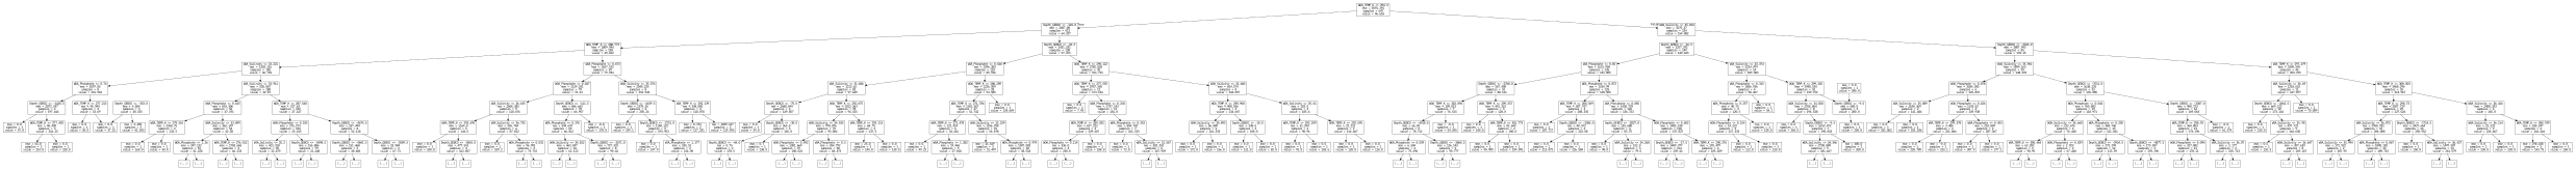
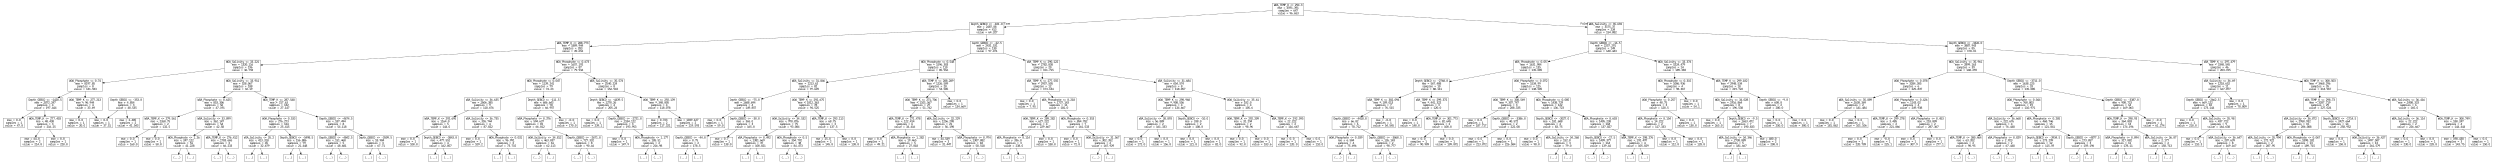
  digraph {
    fontname="IBM Plex Mono"
    node [fontname="IBM Plex Mono" shape=box]
    edge [fontname="IBM Plex Mono"]
    n1 [label="WOA_TEMP_K <= 294.3\nmse = 4591.391\nsamples = 647\nvalue = 96.653"]
    n2 [label="Depth_GEBCO <= -101.0\nmse = 2487.08\nsamples = 413\nvalue = 64.327"]
    n3 [label="WOA_Salinity <= 35.694\nmse = 3175.37\nsamples = 234\nvalue = 154.082"]
    n4 [label="WOA_TEMP_K <= 288.773\nmse = 1809.944\nsamples = 283\nvalue = 49.652"]
    n5 [label="Depth_GEBCO <= -22.5\nmse = 2431.531\nsamples = 130\nvalue = 97.471"]
    n6 [label="Depth_GEBCO <= -16.5\nmse = 2257.291\nsamples = 149\nvalue = 140.443"]
    n7 [label="Depth_GEBCO <= -3326.0\nmse = 3887.943\nsamples = 85\nvalue = 178.15"]
    n8 [label="WOA_Salinity <= 33.221\nmse = 1320.116\nsamples = 196\nvalue = 36.794"]
    n9 [label="WOA_Phosphate <= 0.673\nmse = 1657.192\nsamples = 87\nvalue = 79.934"]
    n10 [label="WOA_Phosphate <= 0.548\nmse = 1596.383\nsamples = 110\nvalue = 85.916"]
    n11 [label="WOA_TEMP_K <= 290.122\nmse = 2782.838\nsamples = 20\nvalue = 151.715"]
    n12 [label="WOA_Phosphate <= 0.74\nmse = 8197.85\nsamples = 8\nvalue = 131.943"]
    n13 [label="WOA_Salinity <= 33.911\nmse = 528.067\nsamples = 188\nvalue = 32.19"]
    n14 [label="WOA_Phosphate <= 0.047\nmse = 1139.241\nsamples = 79\nvalue = 74.23"]
    n15 [label="WOA_Salinity <= 35.574\nmse = 2540.224\nsamples = 8\nvalue = 152.943"]
    n16 [label="Depth_GEBCO <= -1420.5\nmse = 2872.247\nsamples = 4\nvalue = 197.444"]
    n17 [label="WOA_TEMP_K <= 277.213\nmse = 96.944\nsamples = 4\nvalue = 33.69"]
    n18 [label="WOA_Phosphate <= 0.625\nmse = 853.306\nsamples = 56\nvalue = 47.191"]
    n19 [label="WOA_TEMP_K <= 287.548\nmse = 317.63\nsamples = 132\nvalue = 27.147"]
    n20 [label="mse = 0.0\nsamples = 1\nvalue = 47.0"]
    n21 [label="WOA_TEMP_K <= 277.403\nmse = 48.438\nsamples = 3\nvalue = 216.25"]
    n22 [label="mse = 0.0\nsamples = 1\nvalue = 20.0"]
    n23 [label="mse = 0.0\nsamples = 1\nvalue = 37.51"]
    n24 [label="mse = 64.0\nsamples = 2\nvalue = 214.0"]
    n25 [label="mse = 0.0\nsamples = 1\nvalue = 220.0"]
    n26 [label="Depth_GEBCO <= -353.0\nmse = 4.854\nsamples = 3\nvalue = 40.535"]
    n27 [label="mse = 2.405\nsamples = 2\nvalue = 41.543"]
    n28 [label="WOA_TEMP_K <= 279.561\nmse = 2268.75\nsamples = 2\nvalue = 132.5"]
    n29 [label="WOA_Salinity <= 33.899\nmse = 362.147\nsamples = 54\nvalue = 42.58"]
    n30 [label="WOA_Phosphate <= 0.533\nmse = 276.273\nsamples = 124\nvalue = 25.415"]
    n31 [label="Depth_GEBCO <= -4674.5\nmse = 187.494\nsamples = 8\nvalue = 54.118"]
    n32 [label="mse = 0.0\nsamples = 1\nvalue = 160.0"]
    n33 [label="mse = 0.0\nsamples = 1\nvalue = 50.0"]
    n34 [label="WOA_Phosphate <= 1.26\nmse = 247.122\nsamples = 51\nvalue = 41.228"]
    n35 [label="WOA_TEMP_K <= 276.412\nmse = 1783.665\nsamples = 3\nvalue = 66.233"]
    n36 [label="(...)"]
    n37 [label="(...)"]
    n38 [label="(...)"]
    n39 [label="(...)"]
    n40 [label="WOA_Salinity <= 35.2\nmse = 413.318\nsamples = 45\nvalue = 32.679"]
    n41 [label="Depth_GEBCO <= -5498.5\nmse = 156.886\nsamples = 79\nvalue = 21.448"]
    n42 [label="Depth_GEBCO <= -4842.5\nmse = 151.468\nsamples = 5\nvalue = 48.681"]
    n43 [label="Depth_GEBCO <= -3509.5\nmse = 18.904\nsamples = 3\nvalue = 67.71"]
    n44 [label="(...)"]
    n45 [label="(...)"]
    n46 [label="(...)"]
    n47 [label="(...)"]
    n48 [label="(...)"]
    n49 [label="(...)"]
    n50 [label="(...)"]
    n51 [label="(...)"]
    n52 [label="WOA_Salinity <= 36.635\nmse = 1606.385\nsamples = 9\nvalue = 118.676"]
    n53 [label="Depth_GEBCO <= -111.5\nmse = 686.643\nsamples = 70\nvalue = 66.957"]
    n54 [label="Depth_GEBCO <= -4439.5\nmse = 1270.26\nsamples = 4\nvalue = 205.24"]
    n55 [label="WOA_TEMP_K <= 292.139\nmse = 348.005\nsamples = 4\nvalue = 118.078"]
    n56 [label="WOA_TEMP_K <= 292.695\nmse = 1164.0\nsamples = 5\nvalue = 144.0"]
    n57 [label="WOA_Salinity <= 36.735\nmse = 355.744\nsamples = 4\nvalue = 87.022"]
    n58 [label="WOA_Phosphate <= 0.376\nmse = 594.637\nsamples = 69\nvalue = 66.012"]
    n59 [label="mse = -0.0\nsamples = 1\nvalue = 170.0"]
    n60 [label="mse = 0.0\nsamples = 1\nvalue = 100.0"]
    n61 [label="Depth_GEBCO <= -3843.0\nmse = 477.551\nsamples = 4\nvalue = 162.857"]
    n62 [label="mse = 0.0\nsamples = 1\nvalue = 109.2"]
    n63 [label="WOA_Phosphate <= 0.031\nmse = 96.991\nsamples = 3\nvalue = 73.715"]
    n64 [label="(...)"]
    n65 [label="(...)"]
    n66 [label="(...)"]
    n67 [label="(...)"]
    n68 [label="WOA_Salinity <= 34.812\nmse = 463.037\nsamples = 61\nvalue = 62.113"]
    n69 [label="Depth_GEBCO <= -2671.0\nmse = 727.332\nsamples = 8\nvalue = 90.44"]
    n70 [label="(...)"]
    n71 [label="(...)"]
    n72 [label="(...)"]
    n73 [label="(...)"]
    n74 [label="mse = 0.0\nsamples = 1\nvalue = 239.1"]
    n75 [label="Depth_GEBCO <= -2721.0\nmse = 1184.122\nsamples = 3\nvalue = 193.953"]
    n76 [label="mse = 0.723\nsamples = 2\nvalue = 117.321"]
    n77 [label="mse = 1039.127\nsamples = 2\nvalue = 119.593"]
    n78 [label="mse = 0.0\nsamples = 1\nvalue = 147.9"]
    n79 [label="WOA_Phosphate <= 1.177\nmse = 185.51\nsamples = 2\nvalue = 216.98"]
    n80 [label="(...)"]
    n81 [label="(...)"]
    n82 [label="WOA_Salinity <= 31.846\nmse = 1213.62\nsamples = 82\nvalue = 97.649"]
    n83 [label="WOA_TEMP_K <= 288.289\nmse = 1226.509\nsamples = 28\nvalue = 53.585"]
    n84 [label="WOA_TEMP_K <= 277.555\nmse = 2957.505\nsamples = 12\nvalue = 173.134"]
    n85 [label="WOA_Salinity <= 31.684\nmse = 654.574\nsamples = 8\nvalue = 118.057"]
    n86 [label="Depth_GEBCO <= -75.0\nmse = 1688.694\nsamples = 4\nvalue = 149.857"]
    n87 [label="WOA_TEMP_K <= 292.675\nmse = 1012.363\nsamples = 78\nvalue = 94.525"]
    n88 [label="WOA_TEMP_K <= 271.706\nmse = 1101.567\nsamples = 27\nvalue = 51.742"]
    n89 [label="mse = 0.0\nsamples = 1\nvalue = 134.669"]
    n90 [label="mse = 0.0\nsamples = 1\nvalue = 59.0"]
    n91 [label="Depth_GEBCO <= -30.0\nmse = 365.0\nsamples = 3\nvalue = 165.0"]
    n92 [label="WOA_Salinity <= 34.532\nmse = 978.076\nsamples = 75\nvalue = 93.004"]
    n93 [label="WOA_TEMP_K <= 293.113\nmse = 68.75\nsamples = 3\nvalue = 137.5"]
    n94 [label="Depth_GEBCO <= -44.0\nmse = 0.75\nsamples = 2\nvalue = 178.5"]
    n95 [label="mse = 0.7\nsamples = 1\nvalue = 138.0"]
    n96 [label="(...)"]
    n97 [label="(...)"]
    n98 [label="WOA_Phosphate <= 0.492\nmse = 1381.669\nsamples = 37\nvalue = 100.021"]
    n99 [label="WOA_Phosphate <= 0.5\nmse = 354.792\nsamples = 38\nvalue = 84.473"]
    n100 [label="mse = 25.0\nsamples = 2\nvalue = 145.0"]
    n101 [label="mse = 0.0\nsamples = 1\nvalue = 130.0"]
    n102 [label="(...)"]
    n103 [label="(...)"]
    n104 [label="(...)"]
    n105 [label="(...)"]
    n106 [label="WOA_TEMP_K <= 271.478\nmse = 122.414\nsamples = 6\nvalue = 34.416"]
    n107 [label="WOA_Salinity <= 32.229\nmse = 1256.298\nsamples = 21\nvalue = 56.198"]
    n108 [label="mse = 0.0\nsamples = 1\nvalue = 49.21"]
    n109 [label="WOA_Phosphate <= 1.282\nmse = 19.465\nsamples = 5\nvalue = 27.018"]
    n110 [label="mse = 44.549\nsamples = 3\nvalue = 31.447"]
    n111 [label="WOA_Phosphate <= 0.974\nmse = 1307.082\nsamples = 18\nvalue = 58.518"]
    n112 [label="(...)"]
    n113 [label="(...)"]
    n114 [label="(...)"]
    n115 [label="(...)"]
    n116 [label="mse = 0.0\nsamples = 1\nvalue = 7.95"]
    n117 [label="WOA_Phosphate <= 0.218\nmse = 1737.143\nsamples = 11\nvalue = 181.0"]
    n118 [label="WOA_TEMP_K <= 290.968\nmse = 908.556\nsamples = 4\nvalue = 134.667"]
    n119 [label="WOA_Salinity <= 35.61\nmse = 102.0\nsamples = 4\nvalue = 105.6"]
    n120 [label="WOA_TEMP_K <= 289.282\nmse = 627.222\nsamples = 4\nvalue = 229.667"]
    n121 [label="WOA_Phosphate <= 0.353\nmse = 854.782\nsamples = 7\nvalue = 161.533"]
    n122 [label="WOA_Phosphate <= 0.114\nmse = 336.0\nsamples = 3\nvalue = 238.0"]
    n123 [label="mse = 0.0\nsamples = 1\nvalue = 188.0"]
    n124 [label="mse = 0.0\nsamples = 1\nvalue = 72.0"]
    n125 [label="WOA_Salinity <= 31.567\nmse = 302.352\nsamples = 6\nvalue = 167.929"]
    n126 [label="(...)"]
    n127 [label="(...)"]
    n128 [label="(...)"]
    n129 [label="(...)"]
    n130 [label="WOA_Salinity <= 30.893\nmse = 56.889\nsamples = 2\nvalue = 161.333"]
    n131 [label="Depth_GEBCO <= -10.0\nmse = 338.0\nsamples = 2\nvalue = 108.0"]
    n132 [label="WOA_TEMP_K <= 292.209\nmse = 32.294\nsamples = 2\nvalue = 98.96"]
    n133 [label="WOA_TEMP_K <= 292.595\nmse = 22.222\nsamples = 2\nvalue = 116.667"]
    n134 [label="mse = 0.0\nsamples = 1\nvalue = 172.0"]
    n135 [label="mse = 0.0\nsamples = 1\nvalue = 156.0"]
    n136 [label="mse = 0.0\nsamples = 1\nvalue = 121.0"]
    n137 [label="mse = 0.0\nsamples = 1\nvalue = 82.0"]
    n138 [label="mse = 0.0\nsamples = 1\nvalue = 92.0"]
    n139 [label="mse = 0.0\nsamples = 1\nvalue = 103.6"]
    n140 [label="mse = 0.0\nsamples = 1\nvalue = 120.0"]
    n141 [label="mse = 0.0\nsamples = 1\nvalue = 110.0"]
    n142 [label="WOA_Phosphate <= 0.05\nmse = 1631.904\nsamples = 135\nvalue = 135.005"]
    n143 [label="WOA_Salinity <= 33.374\nmse = 5224.479\nsamples = 14\nvalue = 189.383"]
    n144 [label="WOA_Salinity <= 35.961\nmse = 2899.163\nsamples = 39\nvalue = 148.259"]
    n145 [label="WOA_TEMP_K <= 297.479\nmse = 3340.545\nsamples = 46\nvalue = 203.195"]
    n146 [label="Depth_GEBCO <= -2768.0\nmse = 567.408\nsamples = 10\nvalue = 88.111"]
    n147 [label="WOA_Phosphate <= 0.072\nmse = 1534.99\nsamples = 125\nvalue = 138.505"]
    n148 [label="WOA_Phosphate <= 0.315\nmse = 1006.936\nsamples = 4\nvalue = 98.367"]
    n149 [label="WOA_TEMP_K <= 299.102\nmse = 2948.534\nsamples = 10\nvalue = 219.722"]
    n150 [label="WOA_TEMP_K <= 302.094\nmse = 109.013\nsamples = 7\nvalue = 76.515"]
    n151 [label="WOA_TEMP_K <= 299.372\nmse = 441.322\nsamples = 3\nvalue = 120.0"]
    n152 [label="WOA_TEMP_K <= 300.569\nmse = 307.747\nsamples = 3\nvalue = 208.335"]
    n153 [label="WOA_Phosphate <= 0.085\nmse = 1438.729\nsamples = 122\nvalue = 136.723"]
    n154 [label="Depth_GEBCO <= -4418.0\nmse = 66.82\nsamples = 6\nvalue = 78.712"]
    n155 [label="mse = -0.0\nsamples = 1\nvalue = 54.545"]
    n156 [label="mse = 0.0\nsamples = 1\nvalue = 140.0"]
    n157 [label="WOA_TEMP_K <= 301.773\nmse = 82.645\nsamples = 2\nvalue = 100.0"]
    n158 [label="WOA_Phosphate <= 0.039\nmse = 6.504\nsamples = 4\nvalue = 75.696"]
    n159 [label="Depth_GEBCO <= -3860.5\nmse = 126.143\nsamples = 2\nvalue = 90.777"]
    n160 [label="(...)"]
    n161 [label="(...)"]
    n162 [label="(...)"]
    n163 [label="(...)"]
    n164 [label="mse = 0.0\nsamples = 1\nvalue = 90.909"]
    n165 [label="mse = 0.0\nsamples = 1\nvalue = 109.091"]
    n166 [label="mse = 0.0\nsamples = 1\nvalue = 187.717"]
    n167 [label="Depth_GEBCO <= -3386.0\nmse = 40.572\nsamples = 2\nvalue = 222.08"]
    n168 [label="Depth_GEBCO <= -2027.0\nmse = 181.688\nsamples = 4\nvalue = 83.75"]
    n169 [label="WOA_Phosphate <= 0.603\nmse = 1405.238\nsamples = 118\nvalue = 137.827"]
    n170 [label="mse = 0.0\nsamples = 1\nvalue = 213.072"]
    n171 [label="mse = 0.0\nsamples = 1\nvalue = 226.584"]
    n172 [label="mse = 0.0\nsamples = 1\nvalue = 98.0"]
    n173 [label="WOA_Salinity <= 34.268\nmse = 152.0\nsamples = 3\nvalue = 79.0"]
    n174 [label="Depth_GEBCO <= -17.5\nmse = 1409.377\nsamples = 114\nvalue = 139.44"]
    n175 [label="WOA_TEMP_K <= 298.276\nmse = 192.497\nsamples = 4\nvalue = 105.029"]
    n176 [label="(...)"]
    n177 [label="(...)"]
    n178 [label="(...)"]
    n179 [label="(...)"]
    n180 [label="(...)"]
    n181 [label="(...)"]
    n182 [label="WOA_Phosphate <= 0.257\nmse = 40.75\nsamples = 3\nvalue = 120.5"]
    n183 [label="mse = 0.0\nsamples = 1\nvalue = 54.1"]
    n184 [label="WOA_Salinity <= 34.028\nmse = 1916.864\nsamples = 8\nvalue = 196.538"]
    n185 [label="Depth_GEBCO <= -9.0\nmse = 600.0\nsamples = 2\nvalue = 280.0"]
    n186 [label="WOA_Phosphate <= 0.154\nmse = 14.222\nsamples = 2\nvalue = 117.333"]
    n187 [label="mse = 0.0\nsamples = 1\nvalue = 130.0"]
    n188 [label="mse = 0.0\nsamples = 1\nvalue = 112.0"]
    n189 [label="mse = 0.0\nsamples = 1\nvalue = 120.0"]
    n190 [label="mse = 0.0\nsamples = 1\nvalue = 265.0"]
    n191 [label="Depth_GEBCO <= -9.5\nmse = 1653.472\nsamples = 7\nvalue = 190.833"]
    n192 [label="mse = 0.0\nsamples = 1\nvalue = 250.0"]
    n193 [label="mse = 0.0\nsamples = 1\nvalue = 300.0"]
    n194 [label="WOA_Salinity <= 34.346\nmse = 2738.889\nsamples = 5\nvalue = 181.667"]
    n195 [label="mse = 400.0\nsamples = 2\nvalue = 200.0"]
    n196 [label="(...)"]
    n197 [label="(...)"]
    n198 [label="WOA_Phosphate <= 0.078\nmse = 3284.305\nsamples = 6\nvalue = 225.837"]
    n199 [label="Depth_GEBCO <= -3711.0\nmse = 1638.225\nsamples = 33\nvalue = 135.085"]
    n200 [label="WOA_Salinity <= 36.69\nmse = 1218.652\nsamples = 11\nvalue = 167.077"]
    n201 [label="WOA_TEMP_K <= 300.503\nmse = 3468.296\nsamples = 35\nvalue = 213.967"]
    n202 [label="WOA_Salinity <= 35.889\nmse = 1630.369\nsamples = 2\nvalue = 141.484"]
    n203 [label="WOA_Phosphate <= 0.426\nmse = 1143.02\nsamples = 4\nvalue = 249.938"]
    n204 [label="WOA_Phosphate <= 0.044\nmse = 760.803\nsamples = 19\nvalue = 110.971"]
    n205 [label="Depth_GEBCO <= -3387.0\nmse = 900.723\nsamples = 14\nvalue = 169.063"]
    n206 [label="mse = 0.0\nsamples = 1\nvalue = 181.862"]
    n207 [label="mse = 0.0\nsamples = 1\nvalue = 101.106"]
    n208 [label="WOA_TEMP_K <= 299.378\nmse = 3.485\nsamples = 2\nvalue = 221.866"]
    n209 [label="WOA_Phosphate <= 0.453\nmse = 210.809\nsamples = 2\nvalue = 287.367"]
    n210 [label="mse = 0.0\nsamples = 1\nvalue = 220.789"]
    n211 [label="mse = -0.0\nsamples = 1\nvalue = 225.1"]
    n212 [label="mse = 0.0\nsamples = 1\nvalue = 307.9"]
    n213 [label="mse = 0.0\nsamples = 1\nvalue = 277.1"]
    n214 [label="WOA_Salinity <= 36.668\nmse = 222.676\nsamples = 4\nvalue = 76.448"]
    n215 [label="WOA_Phosphate <= 0.205\nmse = 468.746\nsamples = 15\nvalue = 121.041"]
    n216 [label="WOA_TEMP_K <= 298.93\nmse = 364.003\nsamples = 13\nvalue = 174.196"]
    n217 [label="mse = -0.0\nsamples = 1\nvalue = 61.274"]
    n218 [label="WOA_TEMP_K <= 300.464\nmse = 63.202\nsamples = 2\nvalue = 98.95"]
    n219 [label="WOA_Phosphate <= 0.029\nmse = 2.923\nsamples = 2\nvalue = 67.448"]
    n220 [label="Depth_GEBCO <= -3934.5\nmse = 273.299\nsamples = 12\nvalue = 115.59"]
    n221 [label="Depth_GEBCO <= -4877.5\nmse = 173.057\nsamples = 3\nvalue = 159.196"]
    n222 [label="(...)"]
    n223 [label="(...)"]
    n224 [label="(...)"]
    n225 [label="(...)"]
    n226 [label="(...)"]
    n227 [label="(...)"]
    n228 [label="(...)"]
    n229 [label="(...)"]
    n230 [label="WOA_Phosphate <= 0.094\nmse = 317.082\nsamples = 11\nvalue = 178.11"]
    n231 [label="WOA_Salinity <= 36.07\nmse = 2.177\nsamples = 2\nvalue = 150.713"]
    n232 [label="(...)"]
    n233 [label="(...)"]
    n234 [label="(...)"]
    n235 [label="(...)"]
    n236 [label="Depth_GEBCO <= -2662.5\nmse = 669.122\nsamples = 10\nvalue = 173.144"]
    n237 [label="mse = 0.0\nsamples = 1\nvalue = 70.009"]
    n238 [label="WOA_TEMP_K <= 298.73\nmse = 3207.719\nsamples = 29\nvalue = 227.024"]
    n239 [label="WOA_Salinity <= 36.416\nmse = 1408.333\nsamples = 6\nvalue = 165.0"]
    n240 [label="mse = 0.0\nsamples = 1\nvalue = 210.0"]
    n241 [label="WOA_Salinity <= 35.98\nmse = 437.722\nsamples = 9\nvalue = 164.638"]
    n242 [label="mse = 0.0\nsamples = 1\nvalue = 110.3"]
    n243 [label="WOA_Salinity <= 36.647\nmse = 207.639\nsamples = 8\nvalue = 169.167"]
    n244 [label="(...)"]
    n245 [label="(...)"]
    n246 [label="WOA_Salinity <= 36.072\nmse = 2950.932\nsamples = 15\nvalue = 206.088"]
    n247 [label="Depth_GEBCO <= -1714.5\nmse = 2427.664\nsamples = 14\nvalue = 250.952"]
    n248 [label="WOA_Salinity <= 36.114\nmse = 22.222\nsamples = 2\nvalue = 226.667"]
    n249 [label="WOA_TEMP_K <= 300.749\nmse = 180.247\nsamples = 4\nvalue = 144.444"]
    n250 [label="WOA_Salinity <= 35.994\nmse = 172.922\nsamples = 2\nvalue = 287.95"]
    n251 [label="WOA_Phosphate <= 0.067\nmse = 1898.182\nsamples = 13\nvalue = 189.715"]
    n252 [label="mse = 0.0\nsamples = 1\nvalue = 150.0"]
    n253 [label="WOA_Salinity <= 36.427\nmse = 1497.507\nsamples = 13\nvalue = 261.579"]
    n254 [label="(...)"]
    n255 [label="(...)"]
    n256 [label="(...)"]
    n257 [label="(...)"]
    n258 [label="(...)"]
    n259 [label="(...)"]
    n260 [label="mse = 0.0\nsamples = 1\nvalue = 230.0"]
    n261 [label="mse = 0.0\nsamples = 1\nvalue = 220.0"]
    n262 [label="mse = 198.438\nsamples = 3\nvalue = 143.75"]
    n263 [label="mse = 0.0\nsamples = 1\nvalue = 150.0"]
    n1 -> n2 [headlabel=True labelangle=45 labeldistance=2.5]
    n1 -> n3 [headlabel=False labelangle=-45 labeldistance=2.5]
    n2 -> n4
    n2 -> n5
    n3 -> n6
    n3 -> n7
    n4 -> n8
    n4 -> n9
    n5 -> n10
    n5 -> n11
    n6 -> n142
    n6 -> n143
    n7 -> n144
    n7 -> n145
    n8 -> n12
    n8 -> n13
    n9 -> n14
    n9 -> n15
    n10 -> n82
    n10 -> n83
    n11 -> n84
    n11 -> n85
    n12 -> n16
    n12 -> n17
    n13 -> n18
    n13 -> n19
    n14 -> n52
    n14 -> n53
    n15 -> n54
    n15 -> n55
    n16 -> n20
    n16 -> n21
    n17 -> n22
    n17 -> n23
    n18 -> n28
    n18 -> n29
    n19 -> n30
    n19 -> n31
    n21 -> n24
    n21 -> n25
    n26 -> n23
    n26 -> n27
    n28 -> n32
    n28 -> n33
    n29 -> n34
    n29 -> n35
    n30 -> n40
    n30 -> n41
    n31 -> n42
    n31 -> n43
    n34 -> n36
    n34 -> n37
    n35 -> n38
    n35 -> n39
    n40 -> n44
    n40 -> n45
    n41 -> n46
    n41 -> n47
    n42 -> n48
    n42 -> n49
    n43 -> n50
    n43 -> n51
    n52 -> n56
    n52 -> n57
    n53 -> n58
    n53 -> n59
    n54 -> n74
    n54 -> n75
    n55 -> n76
    n55 -> n77
    n56 -> n60
    n56 -> n61
    n57 -> n62
    n57 -> n63
    n58 -> n68
    n58 -> n69
    n61 -> n64
    n61 -> n65
    n63 -> n66
    n63 -> n67
    n68 -> n70
    n68 -> n71
    n69 -> n72
    n69 -> n73
    n75 -> n78
    n75 -> n79
    n79 -> n80
    n79 -> n81
    n82 -> n86
    n82 -> n87
    n83 -> n88
    n83 -> n89
    n84 -> n116
    n84 -> n117
    n85 -> n118
    n85 -> n119
    n86 -> n90
    n86 -> n91
    n87 -> n92
    n87 -> n93
    n88 -> n106
    n88 -> n107
    n91 -> n94
    n91 -> n95
    n92 -> n98
    n92 -> n99
    n93 -> n100
    n93 -> n101
    n94 -> n96
    n94 -> n97
    n98 -> n102
    n98 -> n103
    n99 -> n104
    n99 -> n105
    n106 -> n108
    n106 -> n109
    n107 -> n110
    n107 -> n111
    n109 -> n112
    n109 -> n113
    n111 -> n114
    n111 -> n115
    n117 -> n120
    n117 -> n121
    n118 -> n130
    n118 -> n131
    n119 -> n132
    n119 -> n133
    n120 -> n122
    n120 -> n123
    n121 -> n124
    n121 -> n125
    n122 -> n126
    n122 -> n127
    n125 -> n128
    n125 -> n129
    n130 -> n134
    n130 -> n135
    n131 -> n136
    n131 -> n137
    n132 -> n138
    n132 -> n139
    n133 -> n140
    n133 -> n141
    n142 -> n146
    n142 -> n147
    n143 -> n148
    n143 -> n149
    n144 -> n198
    n144 -> n199
    n145 -> n200
    n145 -> n201
    n146 -> n150
    n146 -> n151
    n147 -> n152
    n147 -> n153
    n148 -> n182
    n148 -> n183
    n149 -> n184
    n149 -> n185
    n150 -> n154
    n150 -> n155
    n151 -> n156
    n151 -> n157
    n152 -> n166
    n152 -> n167
    n153 -> n168
    n153 -> n169
    n154 -> n158
    n154 -> n159
    n157 -> n164
    n157 -> n165
    n158 -> n160
    n158 -> n161
    n159 -> n162
    n159 -> n163
    n167 -> n170
    n167 -> n171
    n168 -> n172
    n168 -> n173
    n169 -> n174
    n169 -> n175
    n173 -> n176
    n173 -> n177
    n174 -> n178
    n174 -> n179
    n175 -> n180
    n175 -> n181
    n182 -> n186
    n182 -> n187
    n184 -> n190
    n184 -> n191
    n185 -> n192
-   n193 -> n185
+   n185 -> n193
    n186 -> n188
    n186 -> n189
    n191 -> n194
    n191 -> n195
    n194 -> n196
    n194 -> n197
    n198 -> n202
    n198 -> n203
    n199 -> n204
    n199 -> n205
    n200 -> n236
    n200 -> n237
    n201 -> n238
    n201 -> n239
    n202 -> n206
    n202 -> n207
    n203 -> n208
    n203 -> n209
    n204 -> n214
    n204 -> n215
    n205 -> n216
    n205 -> n217
    n208 -> n210
    n208 -> n211
    n209 -> n212
    n209 -> n213
    n214 -> n218
    n214 -> n219
    n215 -> n220
    n215 -> n221
    n216 -> n230
    n216 -> n231
    n218 -> n222
    n218 -> n223
    n219 -> n224
    n219 -> n225
    n220 -> n226
    n220 -> n227
    n221 -> n228
    n221 -> n229
    n230 -> n232
    n230 -> n233
    n231 -> n234
    n231 -> n235
    n236 -> n240
    n236 -> n241
    n238 -> n246
    n238 -> n247
    n239 -> n248
    n239 -> n249
    n241 -> n242
    n241 -> n243
    n243 -> n244
    n243 -> n245
    n246 -> n250
    n246 -> n251
    n247 -> n252
    n247 -> n253
    n248 -> n260
    n248 -> n261
    n249 -> n262
    n249 -> n263
    n250 -> n254
    n250 -> n255
    n251 -> n256
    n251 -> n257
    n253 -> n258
    n253 -> n259
  }
